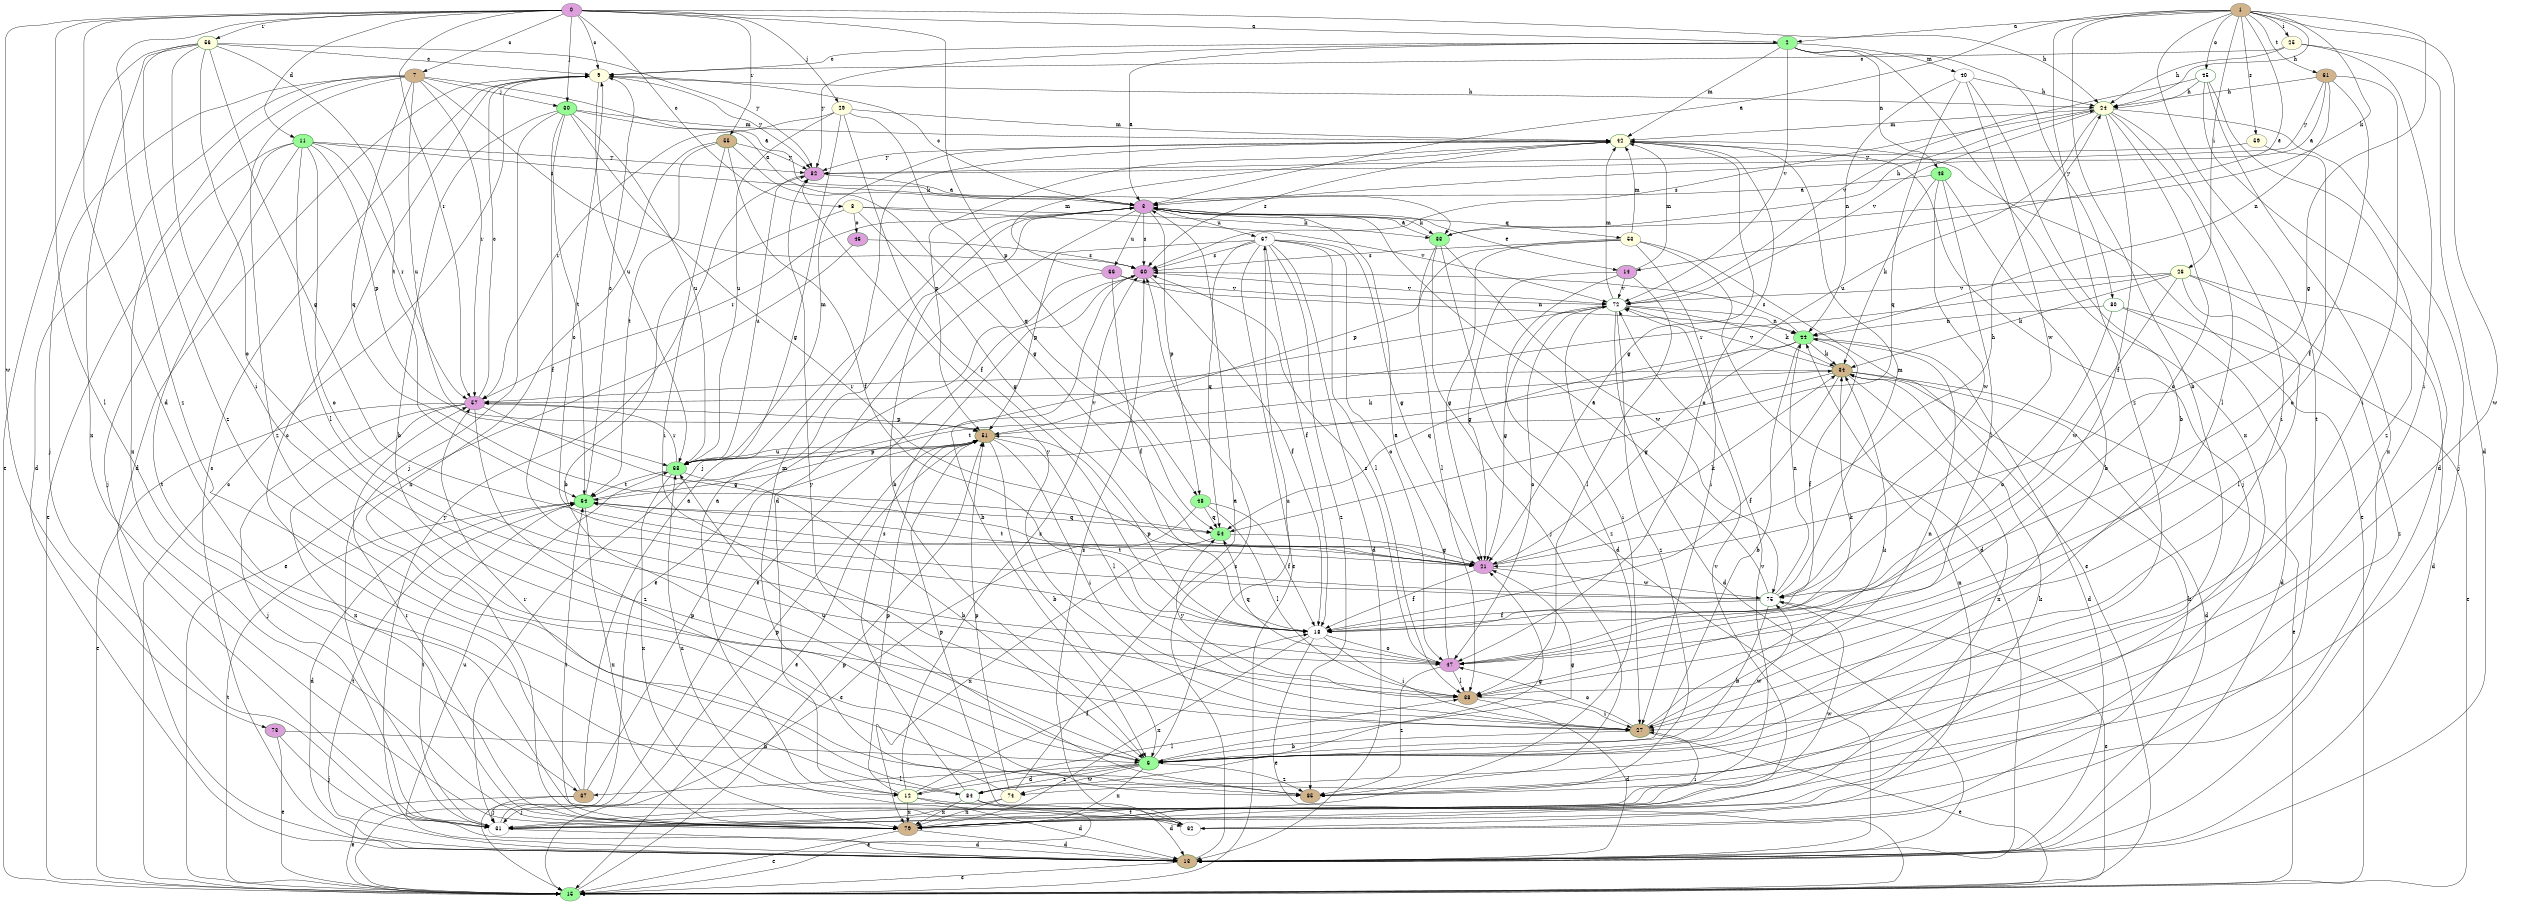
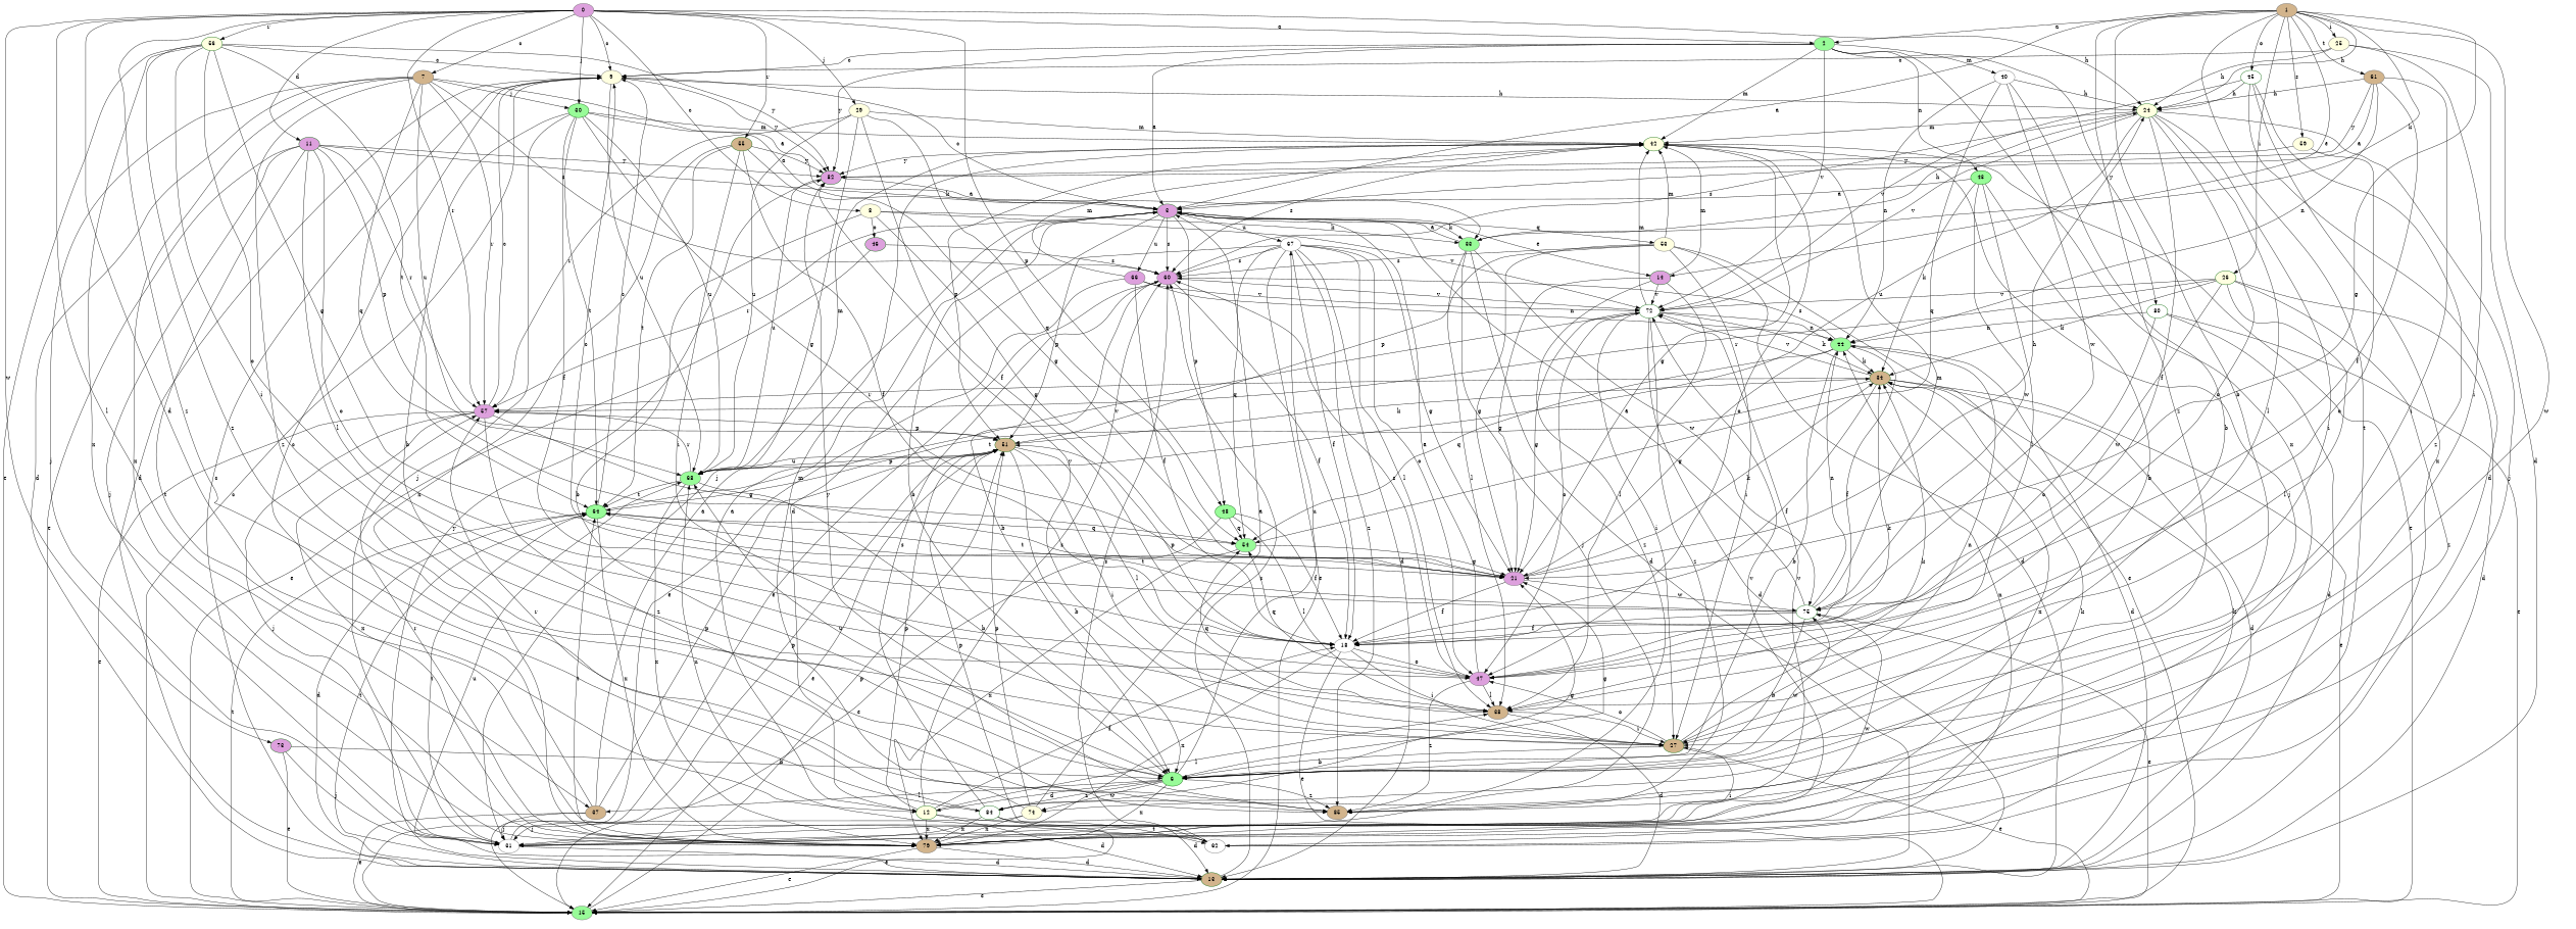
  strict digraph {
    node [color=gray40 fillcolor=plum style=filled]
    0
    2 [fillcolor=palegreen]
    7 [fillcolor=tan]
    8 [fillcolor=lightyellow]
    9 [fillcolor=lightyellow]
-   11 [color=darkgreen fillcolor=palegreen]
+   11 [color=darkgreen]
    12 [color=darkgreen fillcolor=lightyellow]
    24 [color=darkgreen fillcolor=lightyellow]
    29 [fillcolor=lightyellow]
    30 [color=darkgreen fillcolor=palegreen]
    37 [fillcolor=tan]
-   48 [fillcolor=palegreen]
+   48 [color=darkgreen fillcolor=palegreen]
    55 [color=darkgreen fillcolor=tan]
    56 [color=darkgreen fillcolor=lightyellow]
    57
    73 [color=darkgreen]
    84 [color=darkgreen fillcolor=white]
    3 [color=darkgreen]
    40 [fillcolor=white]
    42 [color=darkgreen fillcolor=lightyellow]
    43 [color=darkgreen fillcolor=palegreen]
    72 [color=darkgreen fillcolor=white]
    79 [fillcolor=tan]
    80 [color=darkgreen fillcolor=white]
    82 [color=darkgreen]
    60
    68 [fillcolor=palegreen]
    85 [fillcolor=tan]
    13 [color=darkgreen fillcolor=tan]
    31 [fillcolor=white]
    54 [fillcolor=palegreen]
    6 [color=darkgreen fillcolor=palegreen]
    21
    33 [fillcolor=palegreen]
    46 [color=darkgreen]
    62 [fillcolor=white]
    15 [fillcolor=palegreen]
    38 [fillcolor=tan]
    47
    51 [color=darkgreen fillcolor=tan]
    18 [fillcolor=white]
    27 [color=darkgreen fillcolor=tan]
    64 [color=darkgreen fillcolor=palegreen]
    1 [fillcolor=tan]
    14 [color=darkgreen]
    25 [fillcolor=lightyellow]
    26 [color=darkgreen fillcolor=lightyellow]
    45 [color=darkgreen fillcolor=white]
    59 [fillcolor=lightyellow]
    61 [fillcolor=tan]
    74 [fillcolor=lightyellow]
    53 [fillcolor=lightyellow]
    66
    67 [fillcolor=white]
    75 [color=darkgreen fillcolor=white]
    34 [color=darkgreen fillcolor=tan]
    44 [fillcolor=palegreen]
    0 -> 2 [label=a]
    0 -> 7 [label=c]
    0 -> 8 [label=c]
    0 -> 9 [label=c]
    0 -> 11 [label=d]
    0 -> 12 [label=d]
    0 -> 24 [label=h]
    0 -> 29 [label=j]
    0 -> 30 [label=j]
    0 -> 37 [label=l]
    0 -> 48 [label=p]
    0 -> 55 [label=r]
    0 -> 56 [label=r]
    0 -> 57 [label=r]
    0 -> 73 [label=w]
    0 -> 84 [label=z]
    2 -> 9 [label=c]
    2 -> 3 [label=a]
    2 -> 40 [label=m]
    2 -> 42 [label=m]
    2 -> 43 [label=n]
    2 -> 72 [label=v]
    2 -> 79 [label=x]
    2 -> 80 [label=y]
    2 -> 82 [label=y]
    7 -> 30 [label=j]
    7 -> 57 [label=r]
    7 -> 3 [label=a]
    7 -> 79 [label=x]
    7 -> 60 [label=s]
    7 -> 68 [label=u]
    7 -> 85 [label=z]
    7 -> 13 [label=d]
    7 -> 31 [label=j]
    7 -> 54 [label=q]
    8 -> 72 [label=v]
    8 -> 6 [label=b]
    8 -> 21 [label=g]
    8 -> 33 [label=k]
    8 -> 46 [label=o]
    9 -> 24 [label=h]
    9 -> 82 [label=y]
    9 -> 68 [label=u]
    9 -> 13 [label=d]
    11 -> 57 [label=r]
    11 -> 82 [label=y]
    11 -> 31 [label=j]
    11 -> 33 [label=k]
    11 -> 62 [label=t]
    11 -> 15 [label=e]
    11 -> 38 [label=l]
    11 -> 47 [label=o]
    11 -> 51 [label=p]
    12 -> 3 [label=a]
    12 -> 79 [label=x]
    12 -> 60 [label=s]
    12 -> 13 [label=d]
    12 -> 62 [label=t]
    12 -> 38 [label=l]
    12 -> 51 [label=p]
    12 -> 18 [label=f]
    24 -> 42 [label=m]
    24 -> 72 [label=v]
    24 -> 60 [label=s]
    24 -> 68 [label=u]
    24 -> 31 [label=j]
    24 -> 38 [label=l]
    24 -> 47 [label=o]
    24 -> 18 [label=f]
    24 -> 27 [label=i]
    29 -> 57 [label=r]
    29 -> 42 [label=m]
    29 -> 68 [label=u]
    29 -> 31 [label=j]
    29 -> 54 [label=q]
    29 -> 18 [label=f]
    30 -> 3 [label=a]
    30 -> 42 [label=m]
    30 -> 68 [label=u]
    30 -> 31 [label=j]
    30 -> 6 [label=b]
    30 -> 21 [label=g]
    30 -> 18 [label=f]
    30 -> 64 [label=t]
    37 -> 9 [label=c]
    37 -> 3 [label=a]
    37 -> 31 [label=j]
    37 -> 15 [label=e]
    37 -> 51 [label=p]
    48 -> 54 [label=q]
    48 -> 15 [label=e]
    48 -> 38 [label=l]
    48 -> 18 [label=f]
    55 -> 79 [label=x]
    55 -> 82 [label=y]
    55 -> 21 [label=g]
    55 -> 18 [label=f]
    55 -> 27 [label=i]
    55 -> 64 [label=t]
    56 -> 9 [label=c]
    56 -> 79 [label=x]
    56 -> 82 [label=y]
    56 -> 85 [label=z]
    56 -> 21 [label=g]
    56 -> 15 [label=e]
    56 -> 47 [label=o]
    56 -> 27 [label=i]
    56 -> 64 [label=t]
    57 -> 9 [label=c]
    57 -> 79 [label=x]
    57 -> 85 [label=z]
    57 -> 31 [label=j]
    57 -> 21 [label=g]
    57 -> 15 [label=e]
    57 -> 51 [label=p]
    73 -> 31 [label=j]
    73 -> 6 [label=b]
    73 -> 15 [label=e]
    84 -> 57 [label=r]
    84 -> 79 [label=x]
    84 -> 60 [label=s]
    84 -> 13 [label=d]
    84 -> 21 [label=g]
    84 -> 15 [label=e]
    3 -> 9 [label=c]
    3 -> 12 [label=d]
    3 -> 48 [label=p]
    3 -> 57 [label=r]
    3 -> 60 [label=s]
    3 -> 6 [label=b]
    3 -> 33 [label=k]
    3 -> 14 [label=e]
    3 -> 53 [label=q]
    3 -> 66 [label=u]
    3 -> 67 [label=u]
    40 -> 24 [label=h]
    40 -> 54 [label=q]
    40 -> 6 [label=b]
    40 -> 75 [label=w]
    40 -> 44 [label=n]
    42 -> 82 [label=y]
    42 -> 60 [label=s]
    42 -> 31 [label=j]
    42 -> 21 [label=g]
    42 -> 15 [label=e]
    42 -> 47 [label=o]
    42 -> 51 [label=p]
    43 -> 3 [label=a]
    43 -> 6 [label=b]
    43 -> 38 [label=l]
    43 -> 75 [label=w]
    43 -> 34 [label=k]
    72 -> 42 [label=m]
    72 -> 85 [label=z]
    72 -> 13 [label=d]
    72 -> 21 [label=g]
    72 -> 47 [label=o]
    72 -> 27 [label=i]
    72 -> 34 [label=k]
    72 -> 44 [label=n]
    79 -> 57 [label=r]
    79 -> 72 [label=v]
    79 -> 13 [label=d]
    79 -> 15 [label=e]
    79 -> 64 [label=t]
    79 -> 34 [label=k]
    80 -> 13 [label=d]
    80 -> 15 [label=e]
    80 -> 47 [label=o]
    80 -> 44 [label=n]
    82 -> 3 [label=a]
    82 -> 68 [label=u]
    60 -> 72 [label=v]
    60 -> 6 [label=b]
    60 -> 15 [label=e]
    60 -> 18 [label=f]
    68 -> 57 [label=r]
    68 -> 42 [label=m]
    68 -> 79 [label=x]
    68 -> 6 [label=b]
    68 -> 51 [label=p]
    68 -> 64 [label=t]
    85 -> 82 [label=y]
    13 -> 9 [label=c]
    13 -> 82 [label=y]
    13 -> 60 [label=s]
    13 -> 68 [label=u]
    13 -> 15 [label=e]
    13 -> 64 [label=t]
    31 -> 72 [label=v]
    31 -> 13 [label=d]
    31 -> 51 [label=p]
    31 -> 27 [label=i]
    31 -> 64 [label=t]
    31 -> 75 [label=w]
    54 -> 79 [label=x]
    54 -> 21 [label=g]
    6 -> 12 [label=d]
    6 -> 37 [label=l]
    6 -> 84 [label=z]
    6 -> 79 [label=x]
    6 -> 68 [label=u]
    6 -> 85 [label=z]
    6 -> 21 [label=g]
    6 -> 74 [label=w]
    6 -> 67 [label=u]
    6 -> 75 [label=w]
    21 -> 24 [label=h]
    21 -> 18 [label=f]
    21 -> 64 [label=t]
    21 -> 75 [label=w]
    21 -> 34 [label=k]
    33 -> 24 [label=h]
    33 -> 3 [label=a]
    33 -> 13 [label=d]
    33 -> 31 [label=j]
    33 -> 38 [label=l]
    33 -> 75 [label=w]
    46 -> 60 [label=s]
    46 -> 15 [label=e]
    62 -> 60 [label=s]
    62 -> 68 [label=u]
    62 -> 51 [label=p]
    62 -> 34 [label=k]
    62 -> 44 [label=n]
    15 -> 9 [label=c]
    15 -> 51 [label=p]
    15 -> 64 [label=t]
    38 -> 13 [label=d]
-   38 -> 54 [label=y]
+   38 -> 54 [label=q]
    38 -> 27 [label=i]
    47 -> 3 [label=a]
    47 -> 60 [label=s]
    47 -> 85 [label=z]
    47 -> 54 [label=q]
    47 -> 38 [label=l]
    47 -> 34 [label=k]
    51 -> 68 [label=u]
    51 -> 6 [label=b]
    51 -> 15 [label=e]
    51 -> 38 [label=l]
    51 -> 27 [label=i]
    51 -> 34 [label=k]
    18 -> 79 [label=x]
    18 -> 15 [label=e]
    18 -> 47 [label=o]
    18 -> 51 [label=p]
    18 -> 27 [label=i]
    27 -> 82 [label=y]
    27 -> 6 [label=b]
    27 -> 15 [label=e]
    27 -> 47 [label=o]
    27 -> 34 [label=k]
    27 -> 44 [label=n]
    64 -> 9 [label=c]
    64 -> 72 [label=v]
    64 -> 79 [label=x]
    64 -> 13 [label=d]
    64 -> 54 [label=q]
    1 -> 2 [label=a]
    1 -> 24 [label=h]
    1 -> 84 [label=z]
    1 -> 3 [label=a]
    1 -> 6 [label=b]
    1 -> 21 [label=g]
    1 -> 33 [label=k]
    1 -> 62 [label=t]
    1 -> 14 [label=e]
    1 -> 25 [label=i]
    1 -> 26 [label=i]
    1 -> 45 [label=o]
    1 -> 59 [label=s]
    1 -> 61 [label=t]
    1 -> 74 [label=w]
    14 -> 42 [label=m]
    14 -> 72 [label=v]
    14 -> 85 [label=z]
    14 -> 21 [label=g]
    14 -> 38 [label=l]
    25 -> 9 [label=c]
    25 -> 24 [label=h]
    25 -> 13 [label=d]
    25 -> 27 [label=i]
    26 -> 57 [label=r]
    26 -> 72 [label=v]
    26 -> 85 [label=z]
    26 -> 13 [label=d]
    26 -> 38 [label=l]
    26 -> 75 [label=w]
    26 -> 34 [label=k]
    45 -> 24 [label=h]
    45 -> 72 [label=v]
    45 -> 79 [label=x]
    45 -> 85 [label=z]
    45 -> 13 [label=d]
    59 -> 82 [label=y]
    59 -> 47 [label=o]
    61 -> 24 [label=h]
    61 -> 3 [label=a]
    61 -> 82 [label=y]
    61 -> 18 [label=f]
    61 -> 27 [label=i]
    61 -> 44 [label=n]
    74 -> 3 [label=a]
    74 -> 42 [label=m]
    74 -> 79 [label=x]
    74 -> 31 [label=j]
    74 -> 51 [label=p]
    53 -> 42 [label=m]
    53 -> 60 [label=s]
    53 -> 13 [label=d]
    53 -> 21 [label=g]
    53 -> 15 [label=e]
    53 -> 51 [label=p]
    53 -> 27 [label=i]
    66 -> 42 [label=m]
    66 -> 72 [label=v]
    66 -> 15 [label=e]
    66 -> 18 [label=f]
    66 -> 44 [label=n]
    67 -> 60 [label=s]
    67 -> 85 [label=z]
    67 -> 13 [label=d]
    67 -> 54 [label=q]
    67 -> 21 [label=g]
    67 -> 15 [label=e]
    67 -> 38 [label=l]
    67 -> 47 [label=o]
    67 -> 51 [label=p]
    67 -> 18 [label=f]
    75 -> 9 [label=c]
    75 -> 3 [label=a]
    75 -> 42 [label=m]
    75 -> 6 [label=b]
    75 -> 15 [label=e]
    75 -> 18 [label=f]
    75 -> 64 [label=t]
    75 -> 44 [label=n]
    34 -> 57 [label=r]
    34 -> 72 [label=v]
    34 -> 79 [label=x]
    34 -> 13 [label=d]
    34 -> 15 [label=e]
    34 -> 18 [label=f]
    34 -> 64 [label=t]
    44 -> 60 [label=s]
    44 -> 13 [label=d]
    44 -> 54 [label=q]
    44 -> 6 [label=b]
    44 -> 21 [label=g]
    44 -> 18 [label=f]
    44 -> 34 [label=k]
  }
